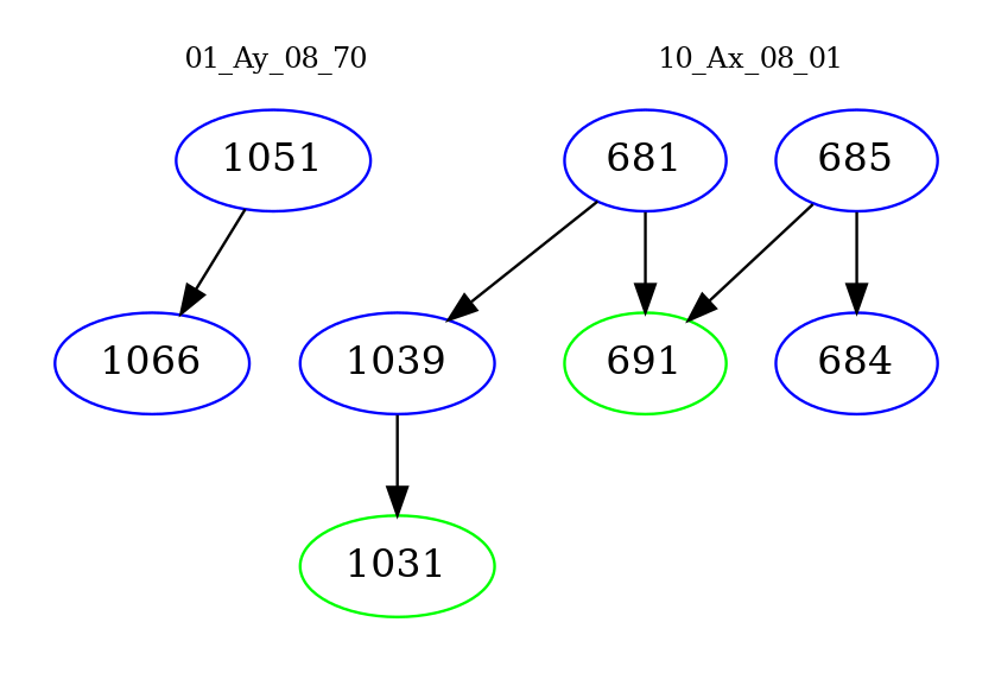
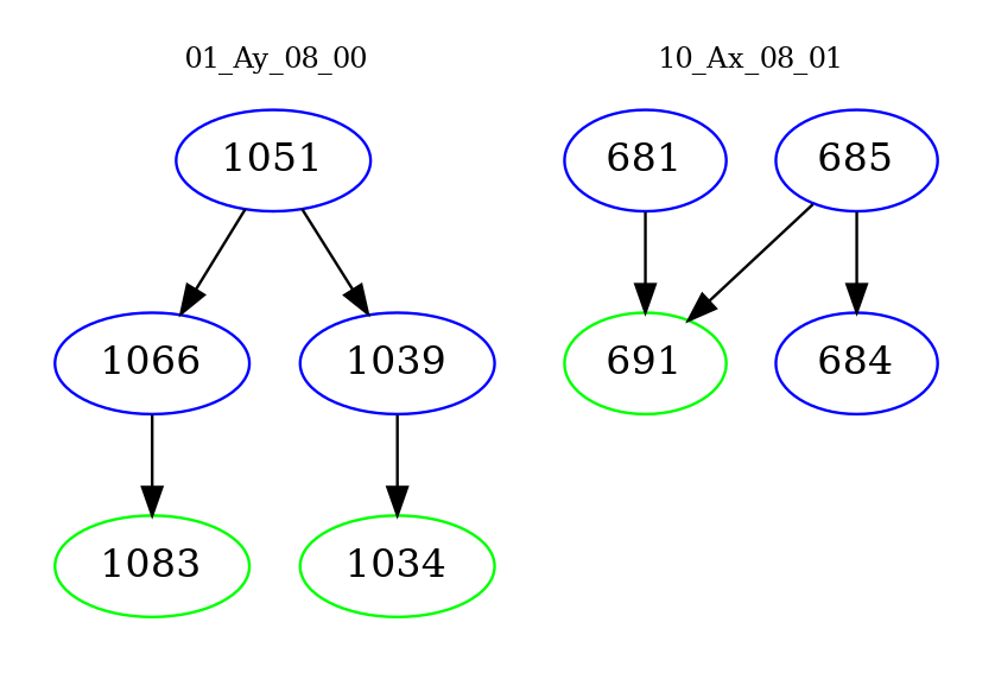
  digraph {
    node [color=blue]
    edge [color=black]
    n1 [label=1051]
    n2 [label=1039]
    n3 [label=1066]
-   n4 [color=green label=1031]
+   n4 [color=green label=1034]
+   n5 [color=green label=1083]
    n6 [label=685]
    n7 [label=684]
    n8 [label=681]
    n9 [color=green label=691]
    subgraph cluster_1 {
      color=white
      fontsize=10
-     label="01_Ay_08_70"
+     label="01_Ay_08_00"
      n1
      n2
      n3
      n4
+     n5
    }
    subgraph cluster_2 {
      color=white
      fontsize=10
      label="10_Ax_08_01"
      n6
      n7
      n8
      n9
    }
-   n8 -> n2
+   n1 -> n2
    n1 -> n3
    n2 -> n4
+   n3 -> n5
    n6 -> n7
    n6 -> n9
    n8 -> n9
  }
